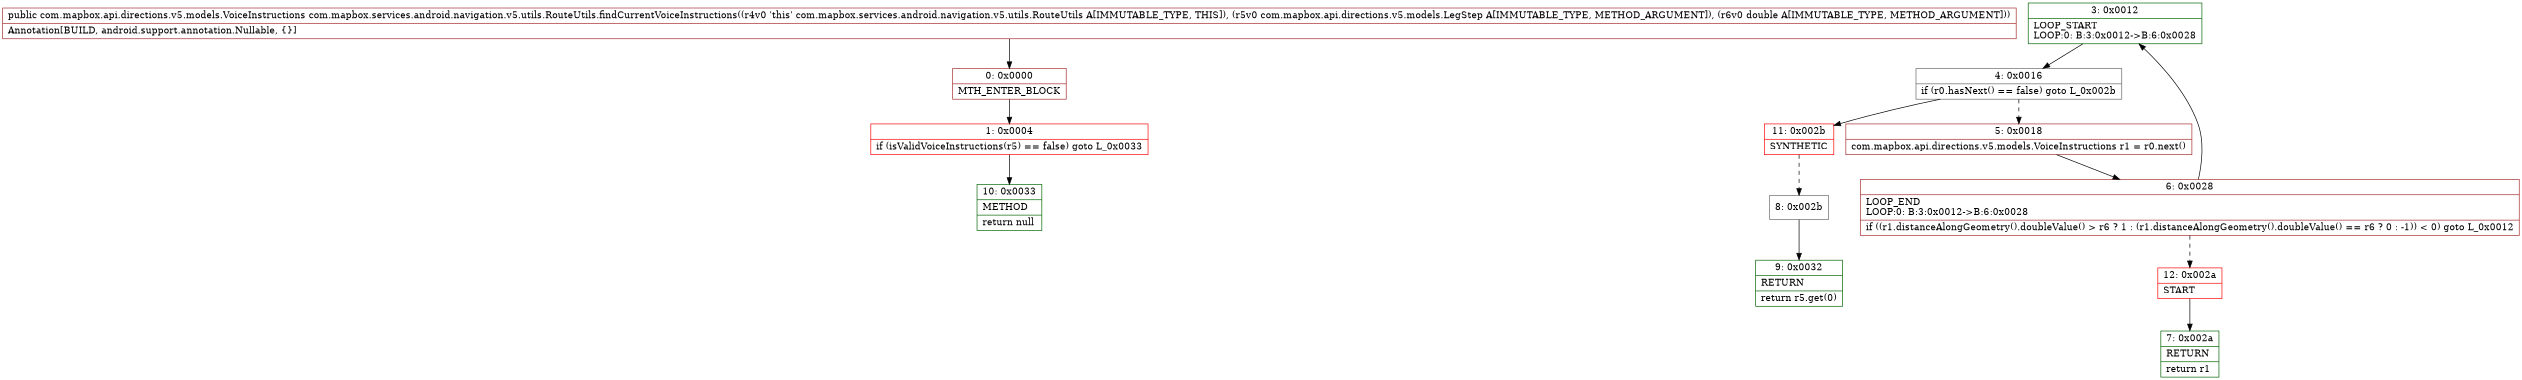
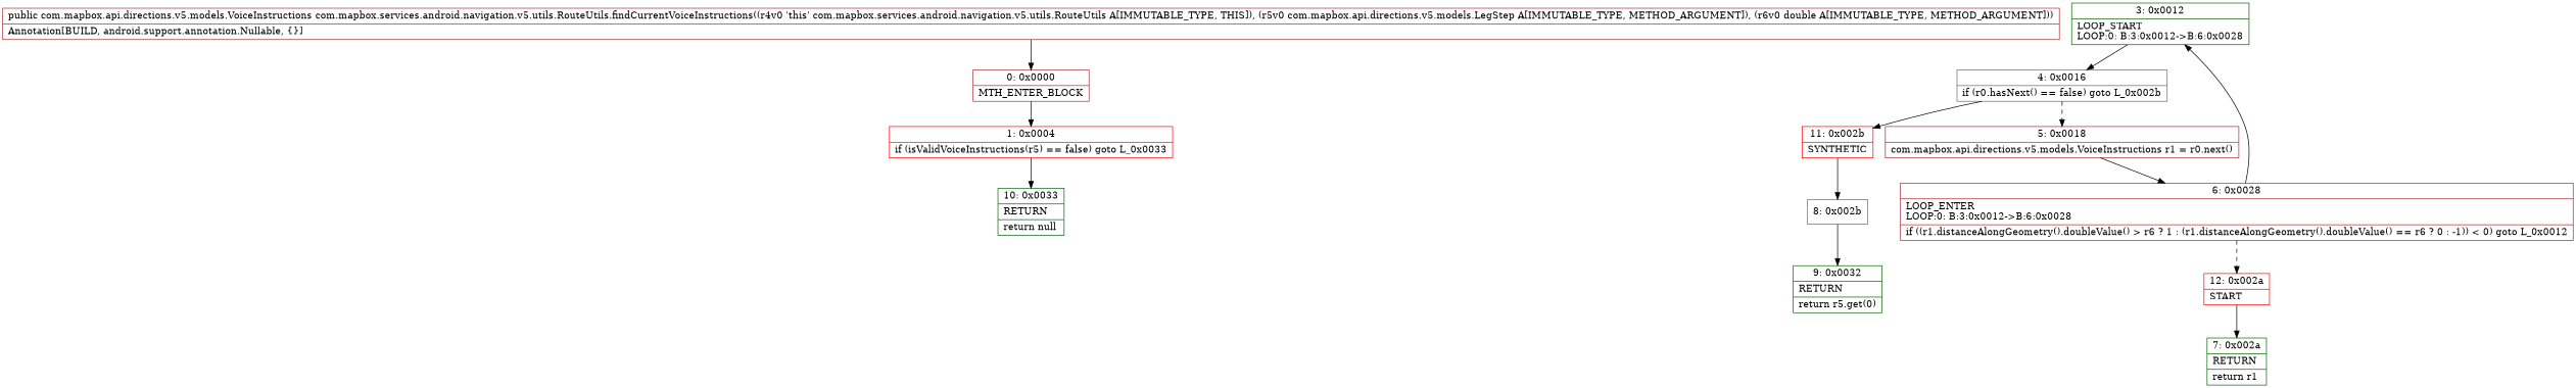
  digraph {
    node [color=brown shape=record]
    n1 [label="{0\:\ 0x0000|MTH_ENTER_BLOCK\l}"]
    n2 [color=red label="{1\:\ 0x0004|if (isValidVoiceInstructions(r5) == false) goto L_0x0033\l}"]
-   n3 [color=darkgreen label="{10\:\ 0x0033|METHOD\l|return null\l}"]
+   n3 [color=darkgreen label="{10\:\ 0x0033|RETURN\l|return null\l}"]
    n4 [color=darkgreen label="{3\:\ 0x0012|LOOP_START\lLOOP:0: B:3:0x0012\-\>B:6:0x0028\l}"]
    n5 [color=gray40 label="{4\:\ 0x0016|if (r0.hasNext() == false) goto L_0x002b\l}"]
    n6 [label="{5\:\ 0x0018|com.mapbox.api.directions.v5.models.VoiceInstructions r1 = r0.next()\l}"]
    n7 [color=red label="{11\:\ 0x002b|SYNTHETIC\l}"]
-   n8 [label="{6\:\ 0x0028|LOOP_END\lLOOP:0: B:3:0x0012\-\>B:6:0x0028\l|if ((r1.distanceAlongGeometry().doubleValue() \> r6 ? 1 : (r1.distanceAlongGeometry().doubleValue() == r6 ? 0 : \-1)) \< 0) goto L_0x0012\l}"]
+   n8 [label="{6\:\ 0x0028|LOOP_ENTER\lLOOP:0: B:3:0x0012\-\>B:6:0x0028\l|if ((r1.distanceAlongGeometry().doubleValue() \> r6 ? 1 : (r1.distanceAlongGeometry().doubleValue() == r6 ? 0 : \-1)) \< 0) goto L_0x0012\l}"]
    n9 [color=gray40 label="{8\:\ 0x002b}"]
    n10 [color=red label="{12\:\ 0x002a|START\l}"]
    n11 [color=darkgreen label="{7\:\ 0x002a|RETURN\l|return r1\l}"]
    n12 [color=darkgreen label="{9\:\ 0x0032|RETURN\l|return r5.get(0)\l}"]
    n13 [label="{public com.mapbox.api.directions.v5.models.VoiceInstructions com.mapbox.services.android.navigation.v5.utils.RouteUtils.findCurrentVoiceInstructions((r4v0 'this' com.mapbox.services.android.navigation.v5.utils.RouteUtils A[IMMUTABLE_TYPE, THIS]), (r5v0 com.mapbox.api.directions.v5.models.LegStep A[IMMUTABLE_TYPE, METHOD_ARGUMENT]), (r6v0 double A[IMMUTABLE_TYPE, METHOD_ARGUMENT]))  | Annotation[BUILD, android.support.annotation.Nullable, \{\}]\l}"]
    n1 -> n2
    n2 -> n3
    n4 -> n5
    n5 -> n6 [style=dashed]
    n5 -> n7
    n6 -> n8
-   n7 -> n9 [style=dashed]
+   n7 -> n9
    n8 -> n4
    n8 -> n10 [style=dashed]
    n9 -> n12
    n10 -> n11
    n13 -> n1
  }
